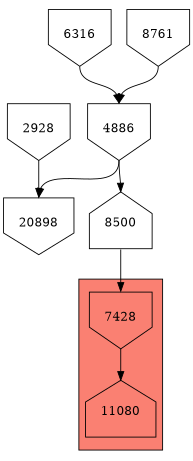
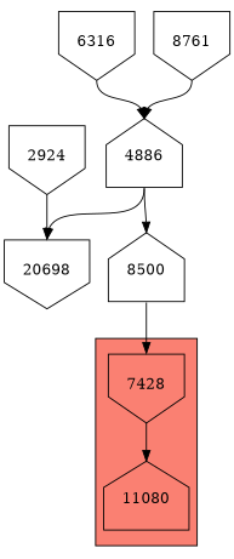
  digraph {
    node [shape=invhouse]
    edge [headport=n tailport=s]
    7428 [height=1 width=1]
    n2 [height=1 label=11080 shape=house width=1]
    8500 [height=1 shape=house width=1]
-   4886 [height=1 width=1]
-   20698 [height=1 width=1 label=20898]
-   2924 [height=1 width=1 label=2928]
+   4886 [height=1 shape=house width=1]
+   20698 [height=1 width=1]
+   2924 [height=1 width=1]
    6316 [height=1 width=1]
    n8 [height=1 label=8761 width=1]
    subgraph cluster_1 {
      fillcolor=salmon
      style=filled
      7428
      n2
    }
    7428 -> n2
    8500 -> 7428
    4886 -> 8500
    4886 -> 20698
    2924 -> 20698
    6316 -> 4886
    n8 -> 4886
  }
